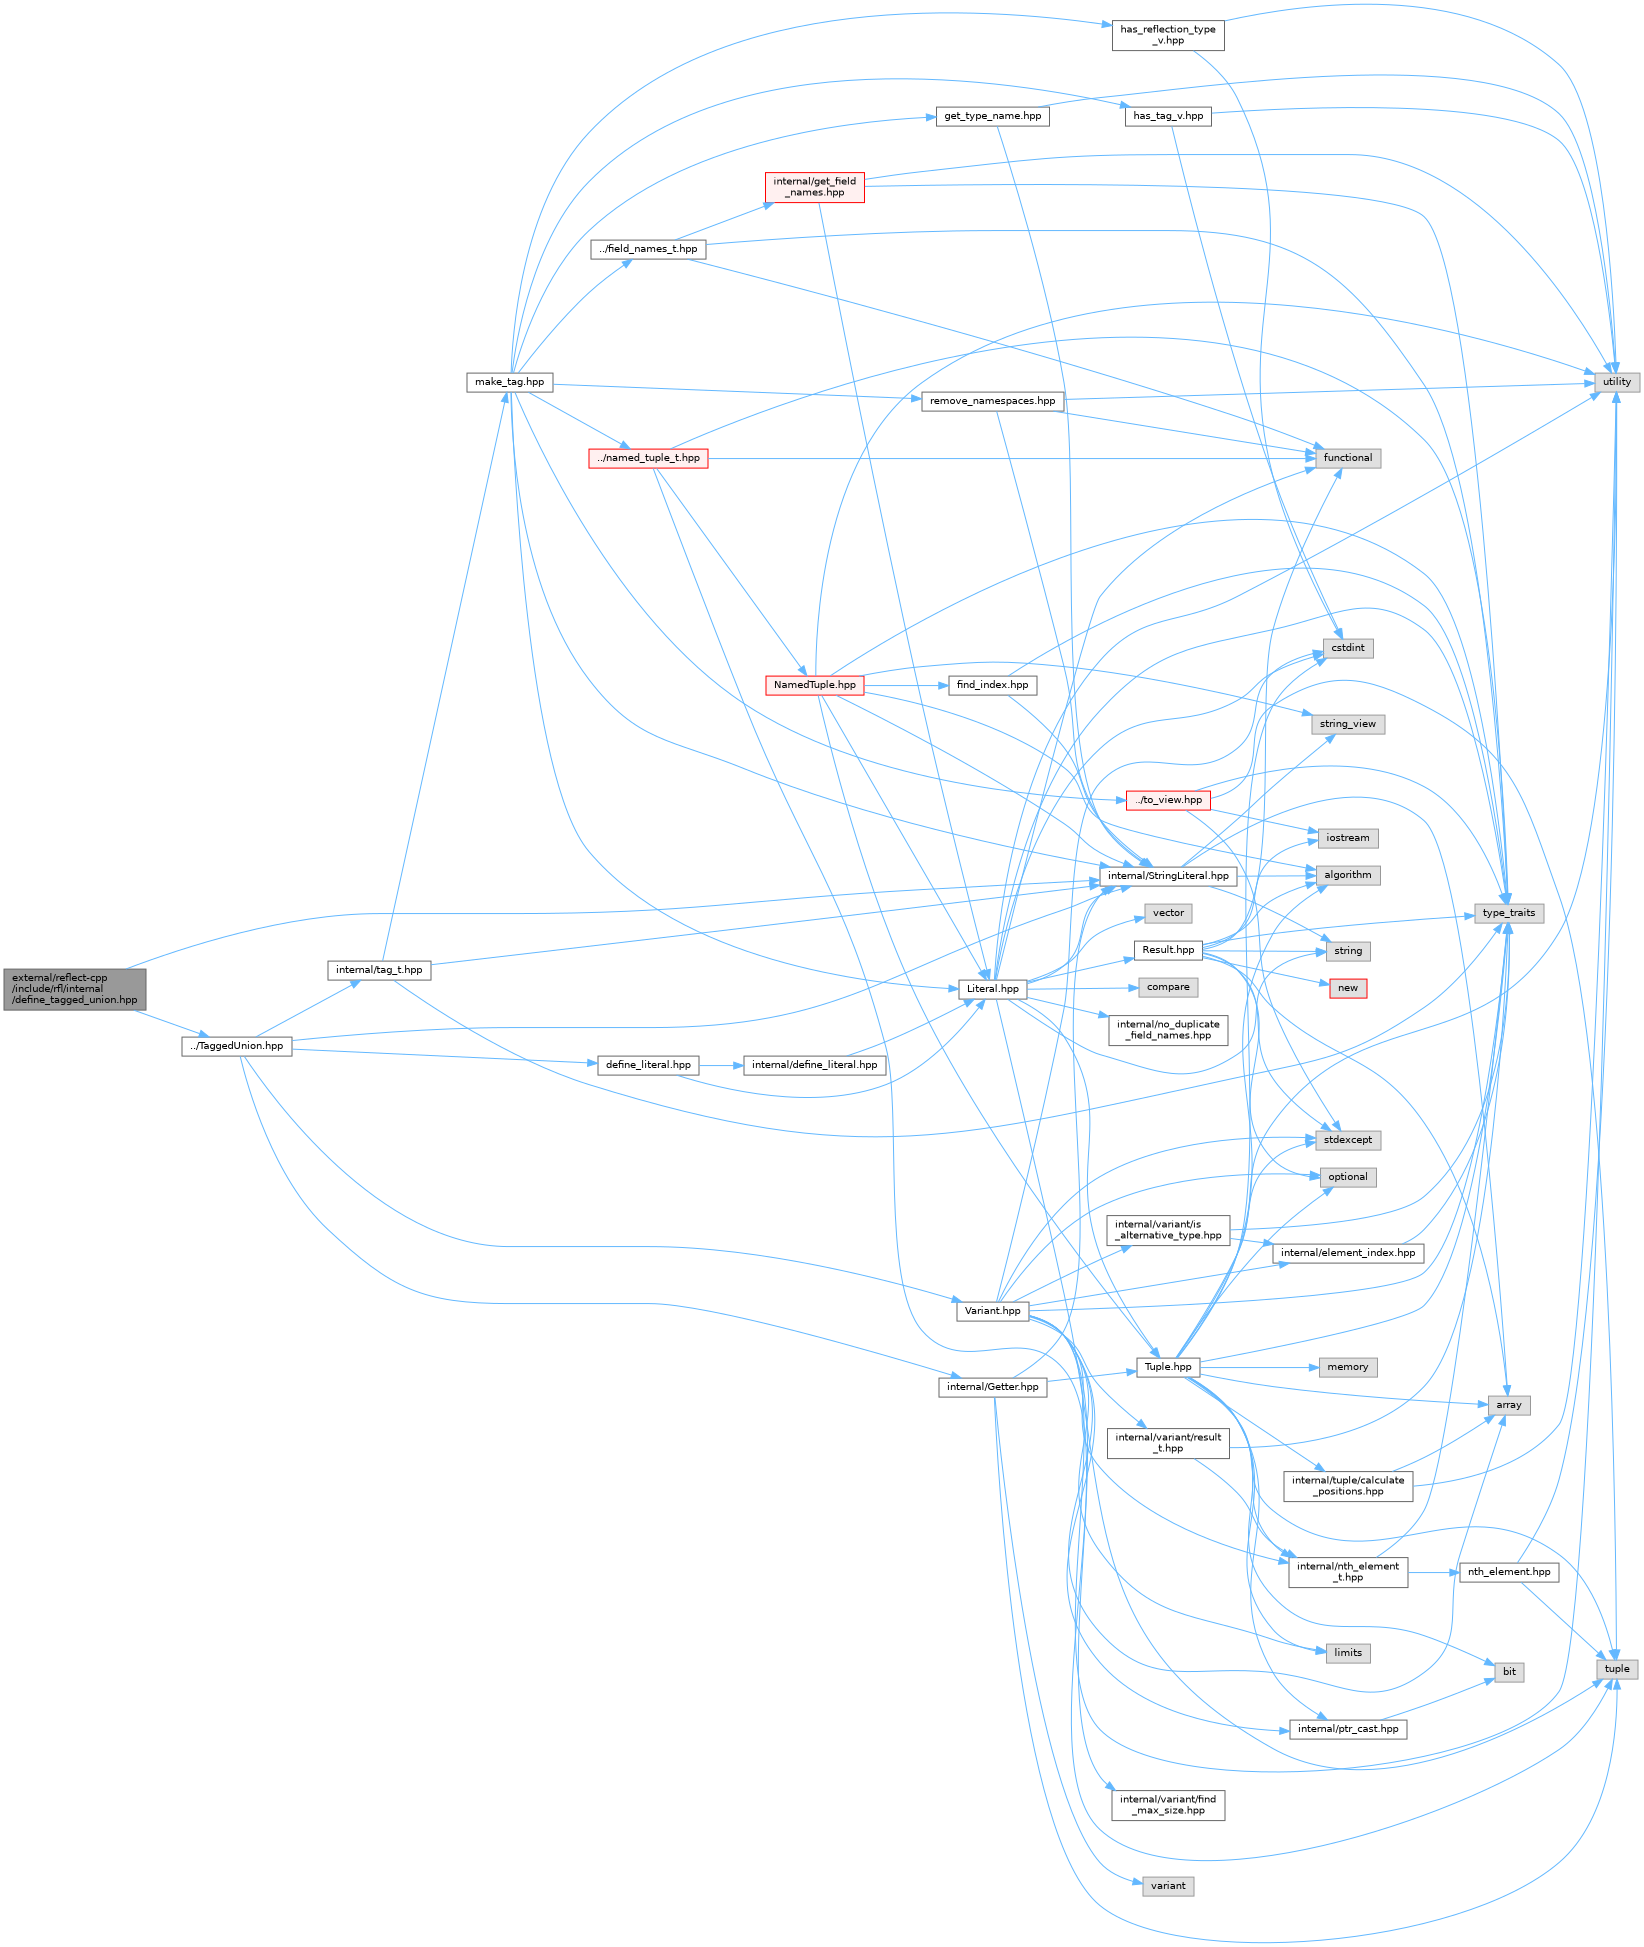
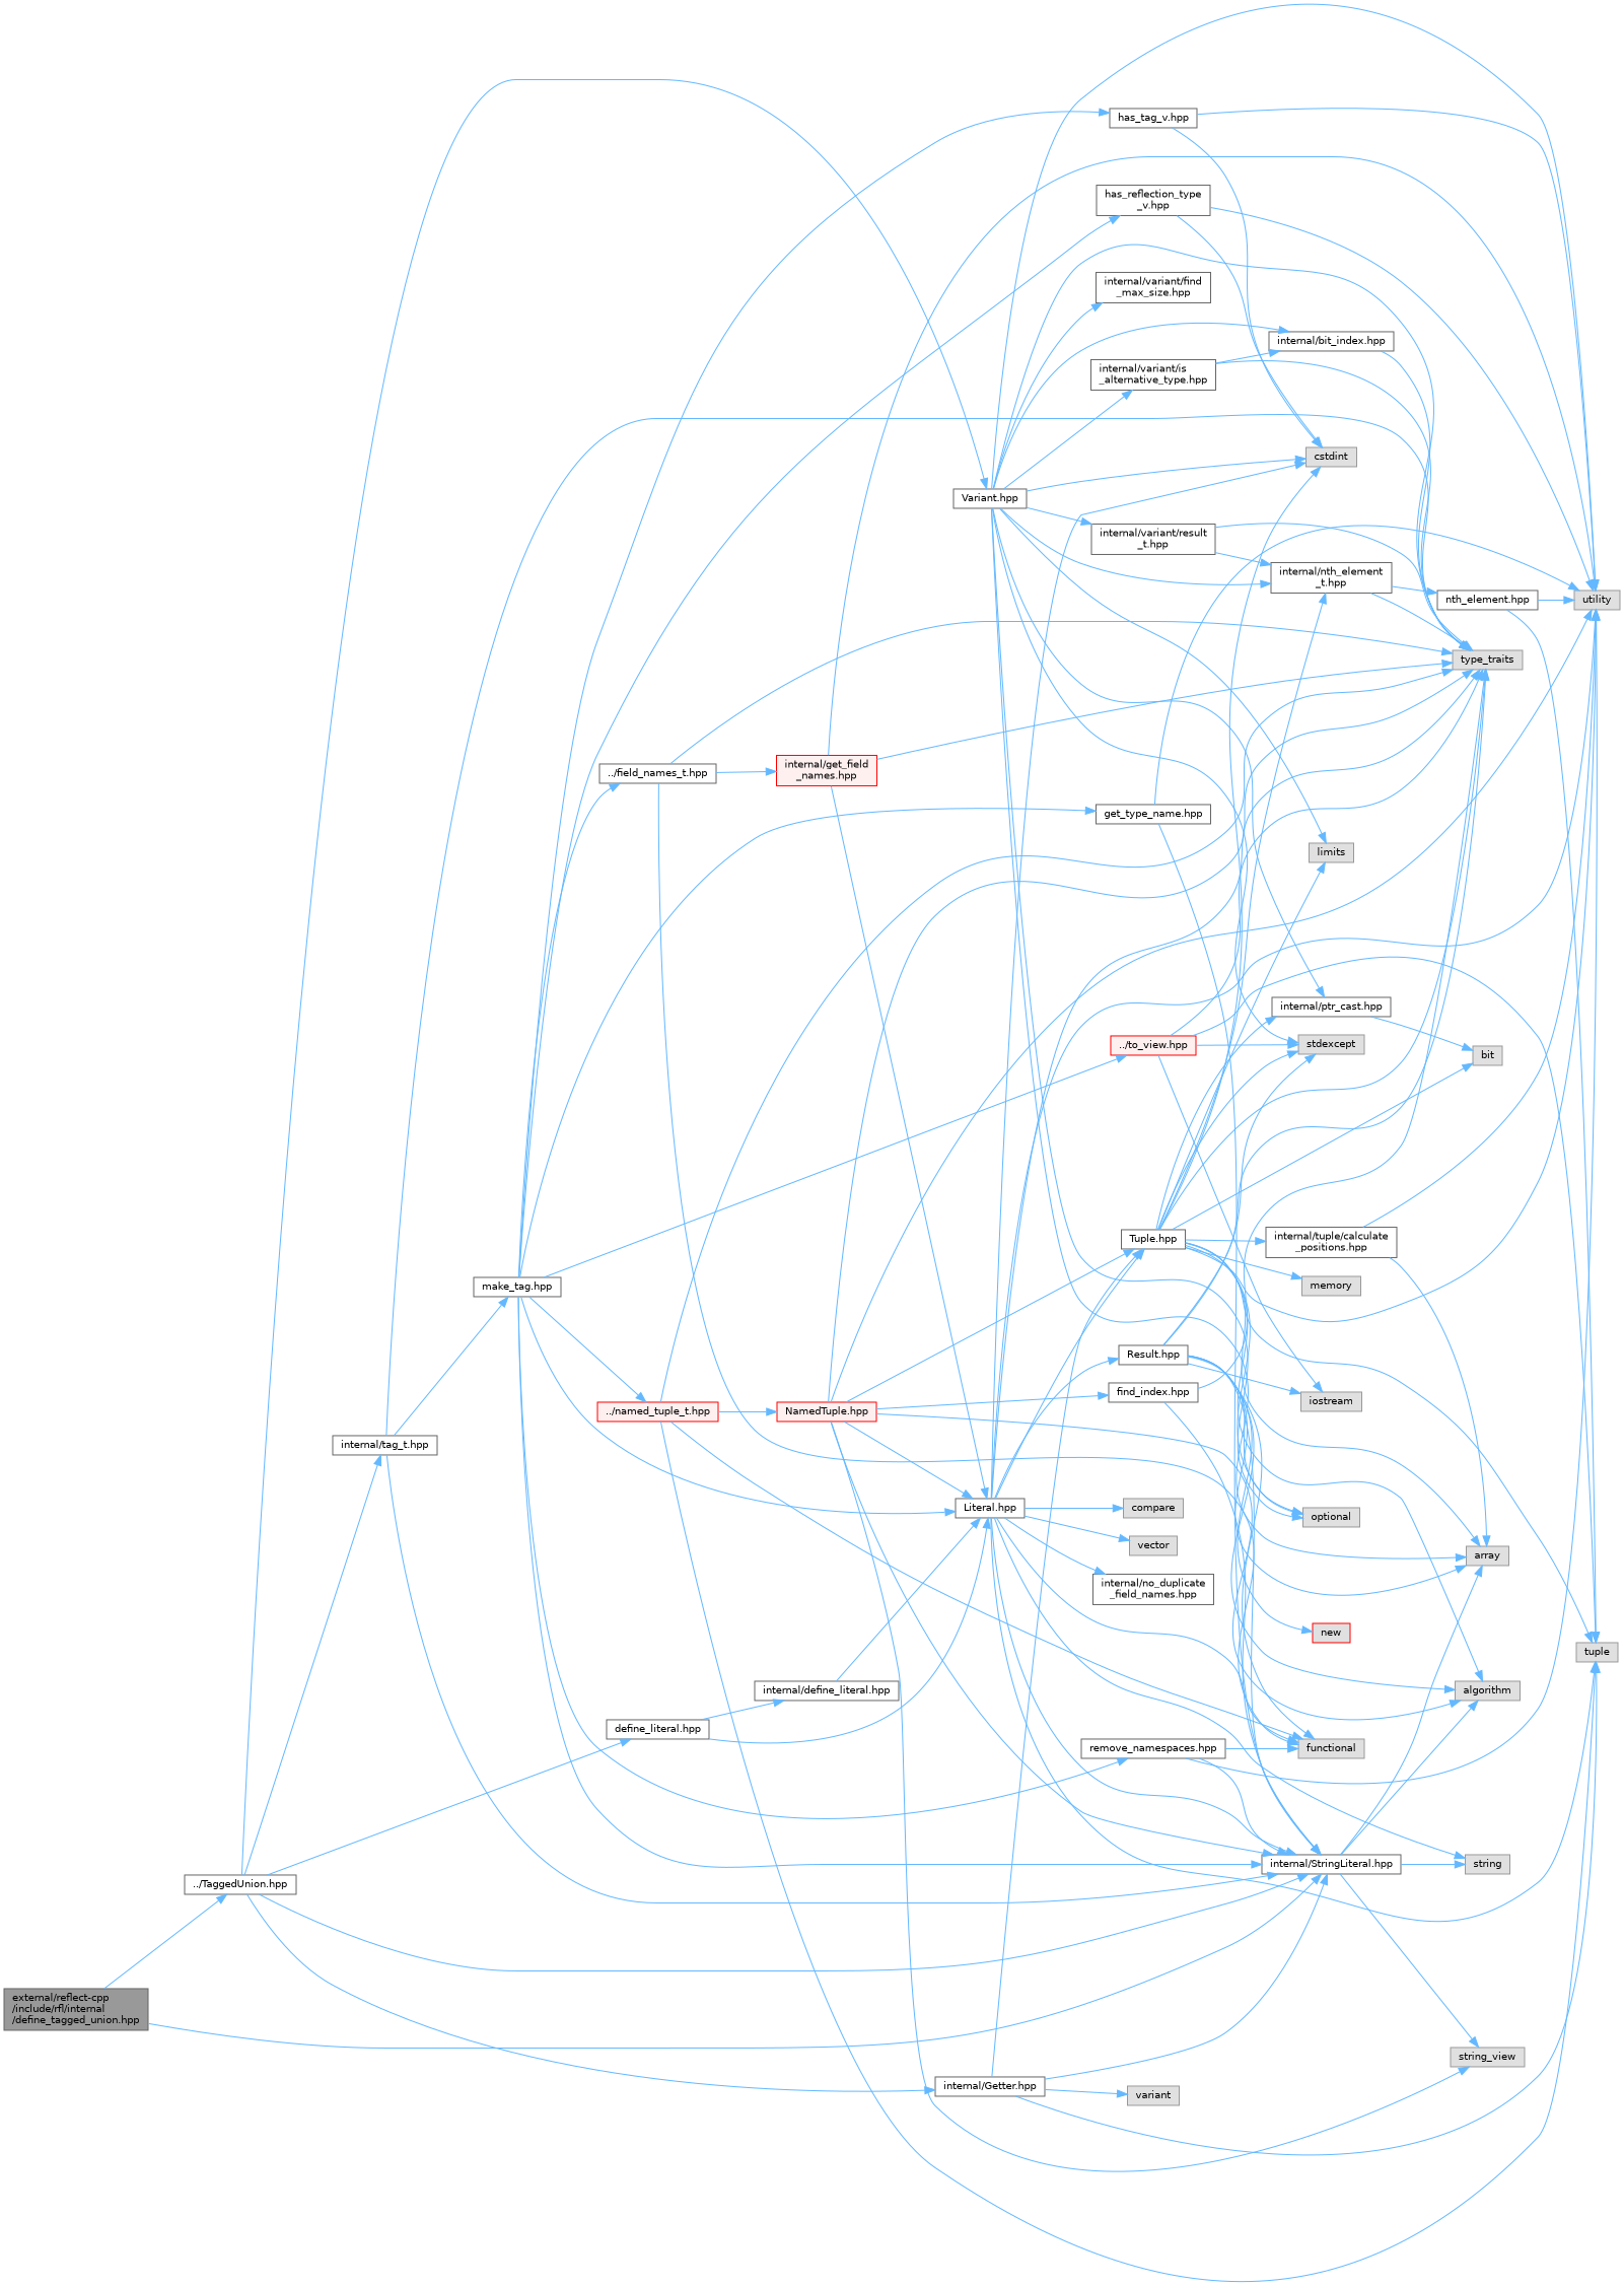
  digraph {
    rankdir=LR
    node [color=grey40 fillcolor=white fontname=Helvetica fontsize=10 shape=box style=filled]
    edge [color=steelblue1 fontname=Helvetica fontsize=10 labelfontname=Helvetica labelfontsize=10 style=solid]
    n1 [color=gray40 fillcolor=grey60 fontcolor=black height=0.2 label="external/reflect-cpp\l/include/rfl/internal\l/define_tagged_union.hpp" width=0.4]
    n2 [height=0.2 label="../TaggedUnion.hpp" width=0.4]
    n3 [height=0.2 label="internal/StringLiteral.hpp" width=0.4]
    n4 [height=0.2 label="Variant.hpp" width=0.4]
    n5 [height=0.2 label="define_literal.hpp" width=0.4]
    n6 [height=0.2 label="internal/Getter.hpp" width=0.4]
    n7 [height=0.2 label="internal/tag_t.hpp" width=0.4]
    n8 [color=grey60 fillcolor="#E0E0E0" height=0.2 label=array width=0.4]
    n9 [color=grey60 fillcolor="#E0E0E0" height=0.2 label=string width=0.4]
    n10 [color=grey60 fillcolor="#E0E0E0" height=0.2 label=algorithm width=0.4]
    n11 [color=grey60 fillcolor="#E0E0E0" height=0.2 label=string_view width=0.4]
    n12 [color=grey60 fillcolor="#E0E0E0" height=0.2 label=cstdint width=0.4]
    n13 [color=grey60 fillcolor="#E0E0E0" height=0.2 label=limits width=0.4]
    n14 [color=grey60 fillcolor="#E0E0E0" height=0.2 label=optional width=0.4]
    n15 [color=grey60 fillcolor="#E0E0E0" height=0.2 label=stdexcept width=0.4]
    n16 [color=grey60 fillcolor="#E0E0E0" height=0.2 label=type_traits width=0.4]
    n17 [color=grey60 fillcolor="#E0E0E0" height=0.2 label=utility width=0.4]
-   n18 [height=0.2 label="internal/element_index.hpp" width=0.4]
+   n18 [height=0.2 label="internal/bit_index.hpp" width=0.4]
    n19 [height=0.2 label="internal/nth_element\l_t.hpp" width=0.4]
    n20 [height=0.2 label="internal/variant/find\l_max_size.hpp" width=0.4]
    n21 [height=0.2 label="internal/variant/is\l_alternative_type.hpp" width=0.4]
    n22 [height=0.2 label="internal/variant/result\l_t.hpp" width=0.4]
    n23 [height=0.2 label="internal/ptr_cast.hpp" width=0.4]
    n24 [height=0.2 label="Literal.hpp" width=0.4]
    n25 [height=0.2 label="internal/define_literal.hpp" width=0.4]
    n26 [color=grey60 fillcolor="#E0E0E0" height=0.2 label=tuple width=0.4]
    n27 [height=0.2 label="Tuple.hpp" width=0.4]
    n28 [color=grey60 fillcolor="#E0E0E0" height=0.2 label=variant width=0.4]
    n29 [height=0.2 label="make_tag.hpp" width=0.4]
    n30 [height=0.2 label="nth_element.hpp" width=0.4]
    n31 [color=grey60 fillcolor="#E0E0E0" height=0.2 label=bit width=0.4]
    n32 [color=grey60 fillcolor="#E0E0E0" height=0.2 label=compare width=0.4]
    n33 [color=grey60 fillcolor="#E0E0E0" height=0.2 label=functional width=0.4]
    n34 [color=grey60 fillcolor="#E0E0E0" height=0.2 label=vector width=0.4]
    n35 [height=0.2 label="Result.hpp" width=0.4]
    n36 [height=0.2 label="internal/no_duplicate\l_field_names.hpp" width=0.4]
    n37 [color=grey60 fillcolor="#E0E0E0" height=0.2 label=iostream width=0.4]
    n38 [color=red fillcolor="#E0E0E0" height=0.2 label=new width=0.4]
    n39 [color=grey60 fillcolor="#E0E0E0" height=0.2 label=memory width=0.4]
    n40 [height=0.2 label="internal/tuple/calculate\l_positions.hpp" width=0.4]
    n41 [height=0.2 label="find_index.hpp" width=0.4]
    n42 [height=0.2 label="../field_names_t.hpp" width=0.4]
    n43 [color=red fillcolor="#FFF0F0" height=0.2 label="../named_tuple_t.hpp" width=0.4]
    n44 [color=red fillcolor="#FFF0F0" height=0.2 label="../to_view.hpp" width=0.4]
    n45 [height=0.2 label="get_type_name.hpp" width=0.4]
    n46 [height=0.2 label="has_reflection_type\l_v.hpp" width=0.4]
    n47 [height=0.2 label="has_tag_v.hpp" width=0.4]
    n48 [height=0.2 label="remove_namespaces.hpp" width=0.4]
    n49 [color=red fillcolor="#FFF0F0" height=0.2 label="internal/get_field\l_names.hpp" width=0.4]
    n50 [color=red fillcolor="#FFF0F0" height=0.2 label="NamedTuple.hpp" width=0.4]
    n1 -> n2
    n1 -> n3
    n2 -> n3
    n2 -> n4
    n2 -> n5
    n2 -> n6
    n2 -> n7
    n3 -> n8
    n3 -> n9
    n3 -> n10
    n3 -> n11
    n4 -> n8
    n4 -> n12
    n4 -> n13
    n4 -> n14
    n4 -> n15
    n4 -> n16
    n4 -> n17
    n4 -> n18
    n4 -> n19
    n4 -> n20
    n4 -> n21
    n4 -> n22
    n4 -> n23
    n5 -> n24
    n5 -> n25
    n6 -> n3
    n6 -> n26
    n6 -> n27
    n6 -> n28
    n7 -> n3
    n7 -> n16
    n7 -> n29
    n18 -> n16
    n19 -> n16
    n19 -> n30
    n21 -> n16
    n21 -> n18
    n22 -> n16
    n22 -> n19
    n23 -> n31
    n24 -> n3
    n24 -> n9
    n24 -> n12
    n24 -> n16
    n24 -> n17
    n24 -> n26
    n24 -> n27
    n24 -> n32
    n24 -> n33
    n24 -> n34
    n24 -> n35
    n24 -> n36
    n25 -> n24
    n27 -> n8
    n27 -> n10
    n27 -> n12
    n27 -> n13
    n27 -> n14
    n27 -> n15
    n27 -> n16
    n27 -> n17
    n27 -> n19
    n27 -> n23
    n27 -> n26
    n27 -> n31
    n27 -> n39
    n27 -> n40
    n29 -> n3
    n29 -> n24
    n29 -> n42
    n29 -> n43
    n29 -> n44
    n29 -> n45
    n29 -> n46
    n29 -> n47
    n29 -> n48
    n30 -> n17
    n30 -> n26
    n35 -> n8
-   n35 -> n9
+   n35 -> n3
    n35 -> n10
    n35 -> n14
    n35 -> n15
    n35 -> n16
    n35 -> n33
    n35 -> n37
    n35 -> n38
    n40 -> n8
    n40 -> n17
    n41 -> n3
    n41 -> n16
    n42 -> n16
    n42 -> n33
    n42 -> n49
    n43 -> n16
    n43 -> n26
    n43 -> n33
    n43 -> n50
    n44 -> n15
    n44 -> n16
    n44 -> n26
    n44 -> n37
    n45 -> n3
    n45 -> n17
    n46 -> n12
    n46 -> n17
    n47 -> n12
    n47 -> n17
    n48 -> n3
    n48 -> n17
    n48 -> n33
    n49 -> n16
    n49 -> n17
    n49 -> n24
    n50 -> n3
    n50 -> n10
    n50 -> n11
    n50 -> n16
    n50 -> n17
    n50 -> n24
    n50 -> n27
    n50 -> n41
  }
